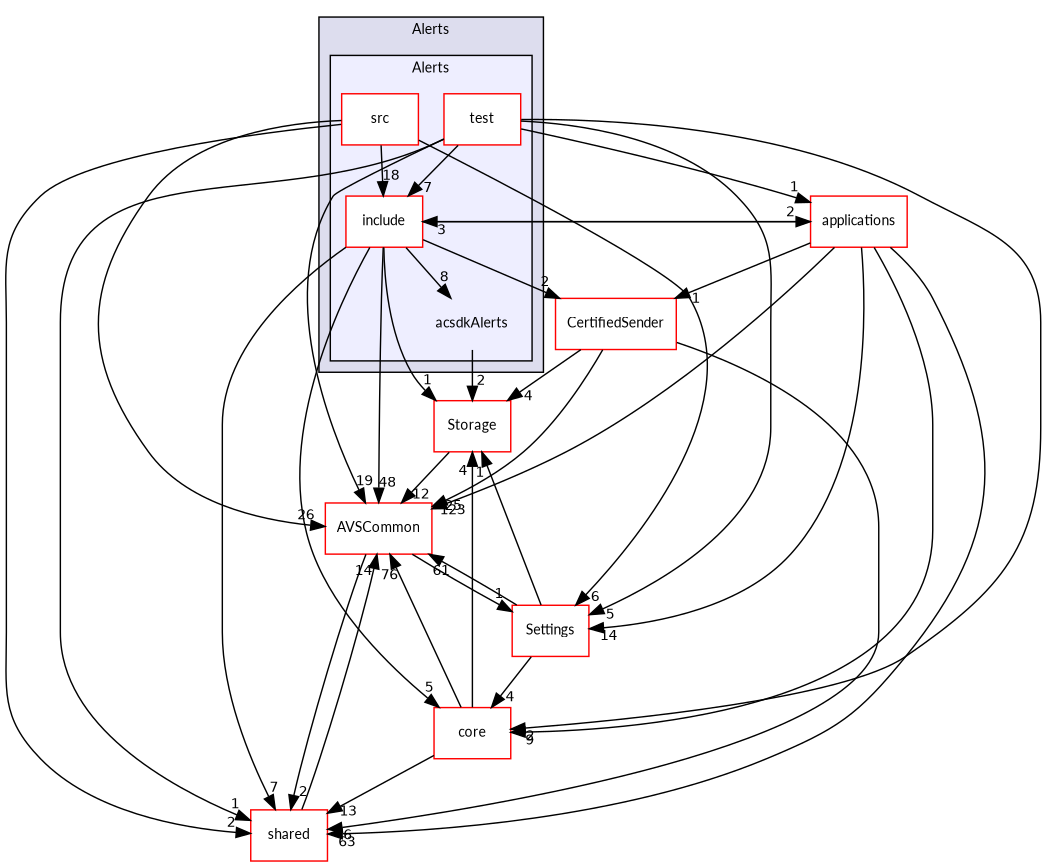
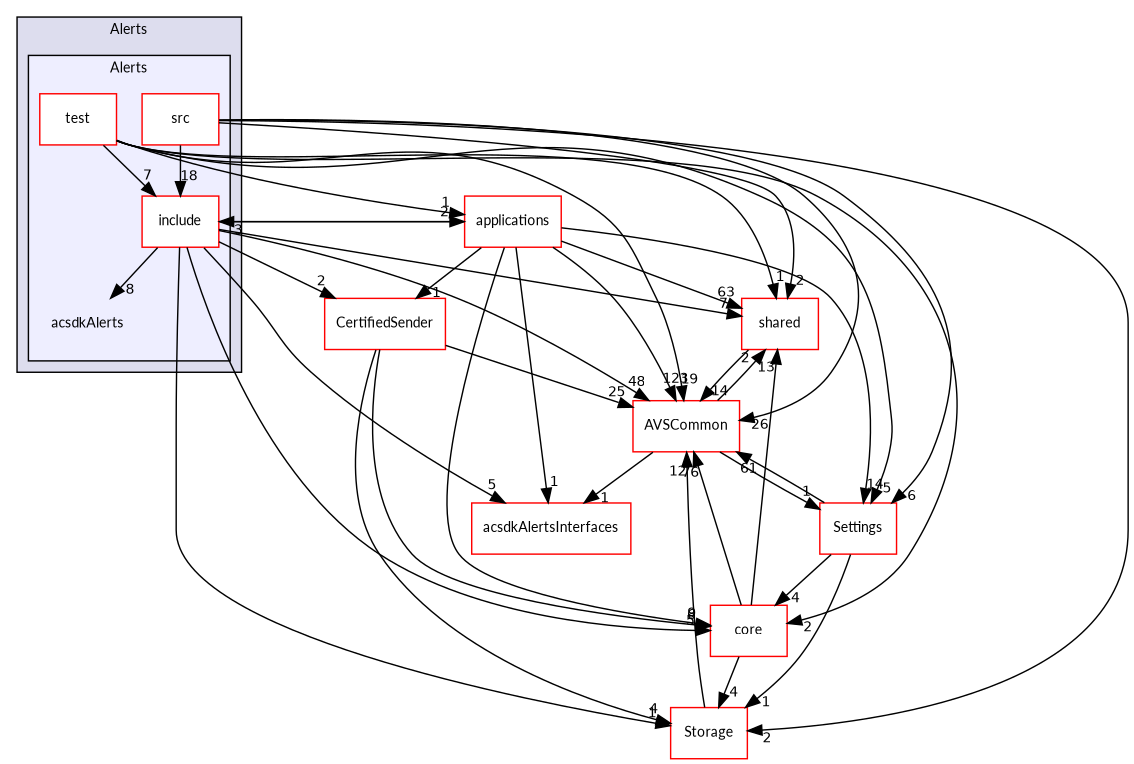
  digraph {
    compound=true
    fontname=Lato
    node [fontname=Lato fontsize=10 shape=box color=red fillcolor=white style=filled]
    edge [fontname=Lato headlabel=1 labeldistance=1.5 labelfontname=Helvetica labelfontsize=10]
    n1 [label=acsdkAlerts shape=plaintext color="" fillcolor="" style=""]
    n2 [label=include]
    n3 [label=src]
    n4 [label=test]
    n5 [label=shared]
    n6 [label=applications]
+   n7 [label=acsdkAlertsInterfaces]
    n8 [label=CertifiedSender]
    n9 [label=Storage]
    n10 [label=AVSCommon]
    n11 [label=core]
    n12 [label=Settings]
    subgraph cluster_1 {
      bgcolor="#ddddee"
      fontsize=10
      label=Alerts
      pencolor=black
      subgraph cluster_2 {
        bgcolor="#eeeeff"
        fontsize=10
        label=Alerts
        pencolor=black
        n1
        n2
        n3
        n4
      }
    }
    n2 -> n1 [headlabel=8]
    n2 -> n5 [headlabel=7]
    n2 -> n6 [headlabel=2]
+   n2 -> n7 [headlabel=5]
    n2 -> n8 [headlabel=2]
    n2 -> n9
    n2 -> n10 [headlabel=48]
    n2 -> n11 [headlabel=5]
    n3 -> n2 [headlabel=18]
    n3 -> n5 [headlabel=2]
-   n1 -> n9 [headlabel=2]
+   n3 -> n9 [headlabel=2]
    n3 -> n10 [headlabel=26]
    n3 -> n12 [headlabel=6]
    n4 -> n2 [headlabel=7]
    n4 -> n5
    n4 -> n6
    n4 -> n10 [headlabel=19]
    n4 -> n11 [headlabel=2]
    n4 -> n12 [headlabel=5]
    n5 -> n10 [headlabel=14]
    n6 -> n2 [headlabel=3]
    n6 -> n5 [headlabel=63]
+   n6 -> n7
    n6 -> n8
    n6 -> n10 [headlabel=123]
    n6 -> n11 [headlabel=9]
    n6 -> n12 [headlabel=14]
    n8 -> n9 [headlabel=4]
    n8 -> n10 [headlabel=25]
-   n8 -> n5 [headlabel=6]
+   n8 -> n11 [headlabel=6]
    n9 -> n10 [headlabel=12]
    n10 -> n5 [headlabel=2]
+   n10 -> n7
    n10 -> n12
    n11 -> n5 [headlabel=13]
    n11 -> n9 [headlabel=4]
    n11 -> n10 [headlabel=76]
    n12 -> n9
    n12 -> n10 [headlabel=61]
    n12 -> n11 [headlabel=4]
  }
